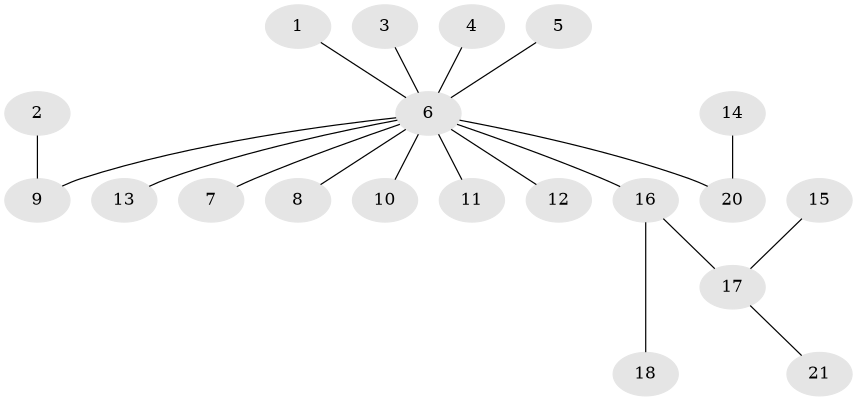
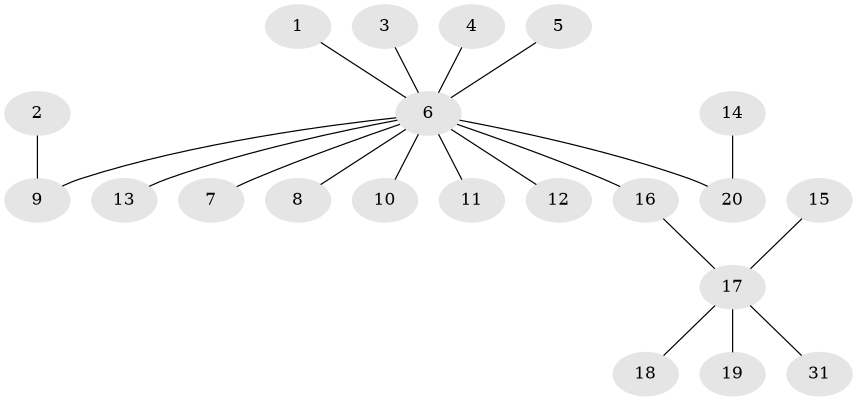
  graph {
    node [color=gray90 style=filled]
    edge [weight=1.0]
    1
    6
    13
    7
    8
    9
    10
    11
    12
    16
    20
    2
    3
    4
    5
    17
    18
-   21
+   19
+   21 [label=31]
    14
    15
    1 -- 6
    6 -- 13
    6 -- 7
    6 -- 8
    6 -- 9
    6 -- 10
    6 -- 11
    6 -- 12
    6 -- 16
    6 -- 20 [weight=2.0]
    16 -- 17
    2 -- 9
    3 -- 6
    4 -- 6
    5 -- 6
-   16 -- 18
+   17 -- 18
+   17 -- 19
    17 -- 21
    14 -- 20
    15 -- 17
  }
